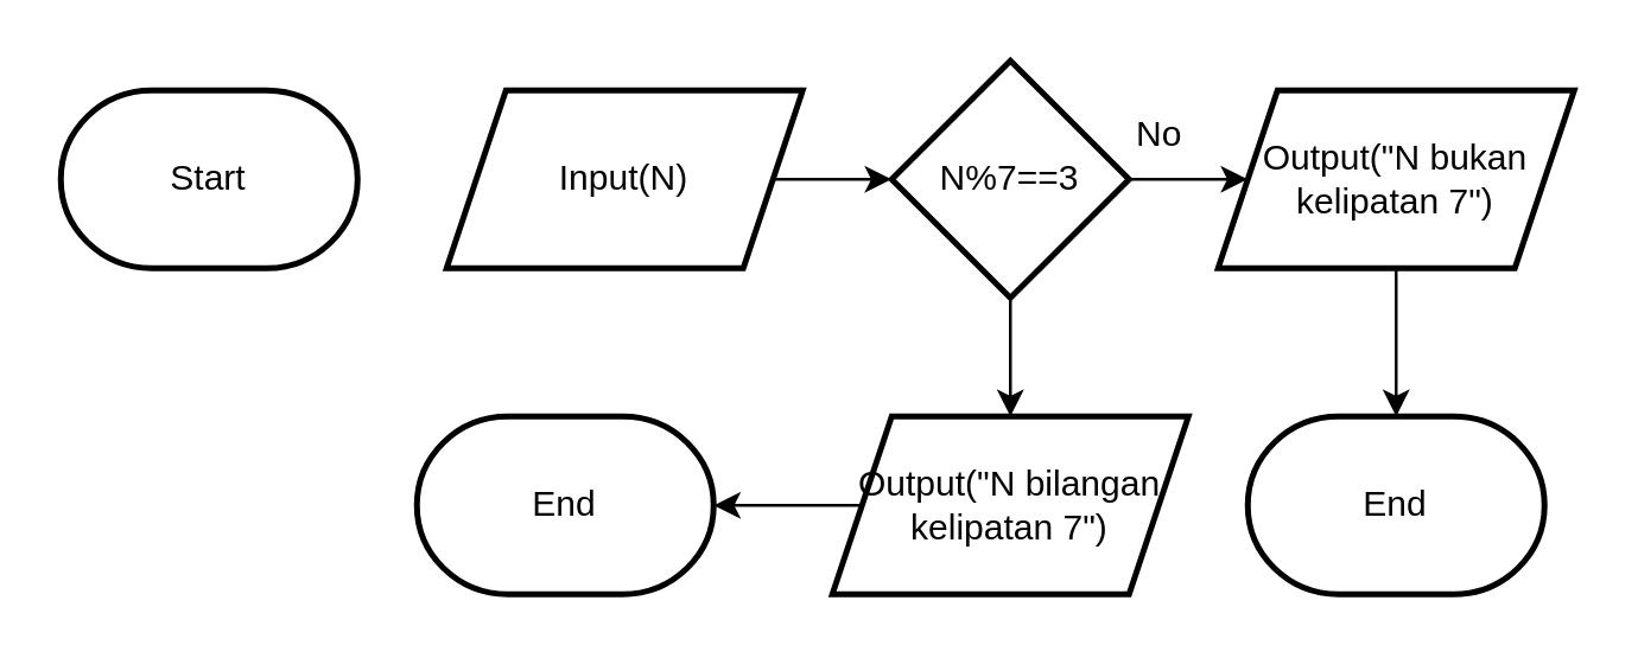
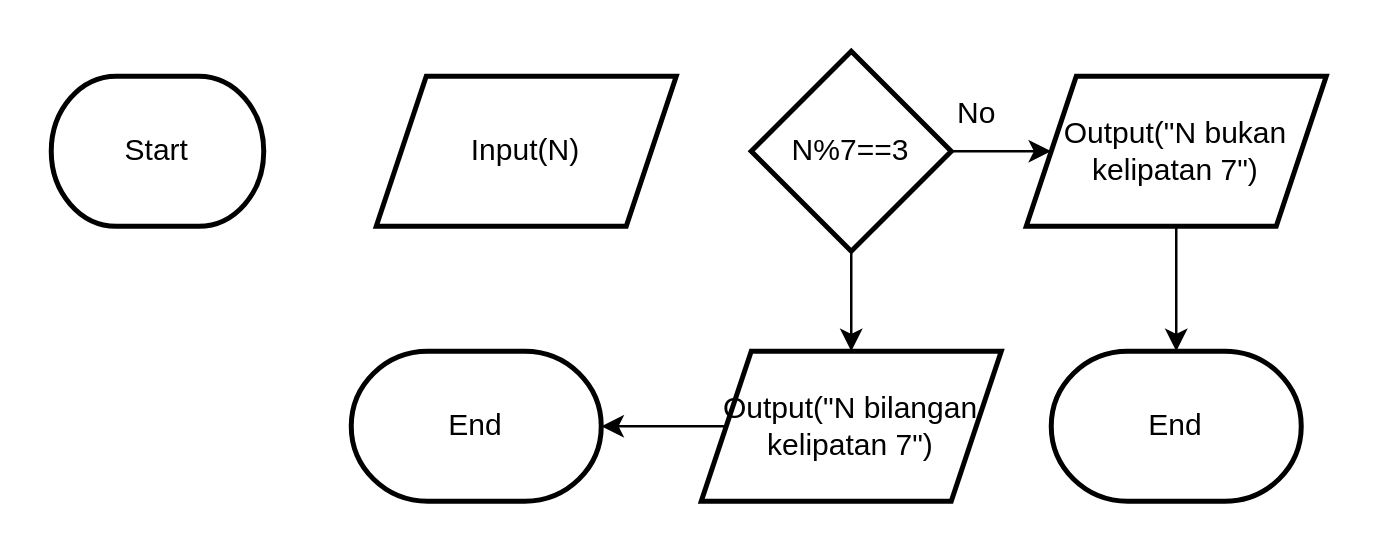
  <mxCell id="0" />
  <mxCell id="1" parent="0" />
- <mxCell id="2" value="Start" style="strokeWidth=2;html=1;shape=mxgraph.flowchart.terminator;whiteSpace=wrap;" vertex="1" parent="1"><mxGeometry x="20" y="30" width="100" height="60" as="geometry" /></mxCell>
- <mxCell id="3" value="" style="edgeStyle=orthogonalEdgeStyle;rounded=0;orthogonalLoop=1;jettySize=auto;html=1;" edge="1" parent="1" source="4" target="7"><mxGeometry relative="1" as="geometry" /></mxCell>
+ <mxCell id="2" value="Start" style="strokeWidth=2;html=1;shape=mxgraph.flowchart.terminator;whiteSpace=wrap;" vertex="1" parent="1"><mxGeometry x="20" y="30" width="85" height="60" as="geometry" /></mxCell>
  <mxCell id="4" value="Input(N)" style="shape=parallelogram;perimeter=parallelogramPerimeter;whiteSpace=wrap;html=1;fixedSize=1;strokeWidth=2;" vertex="1" parent="1"><mxGeometry x="150" y="30" width="120" height="60" as="geometry" /></mxCell>
  <mxCell id="5" style="edgeStyle=orthogonalEdgeStyle;rounded=0;orthogonalLoop=1;jettySize=auto;html=1;entryX=0;entryY=0.5;entryDx=0;entryDy=0;" edge="1" parent="1" source="7" target="9"><mxGeometry relative="1" as="geometry" /></mxCell>
  <mxCell id="6" value="" style="edgeStyle=orthogonalEdgeStyle;rounded=0;orthogonalLoop=1;jettySize=auto;html=1;" edge="1" parent="1" source="7" target="12"><mxGeometry relative="1" as="geometry" /></mxCell>
  <mxCell id="7" value="N%7==3" style="rhombus;whiteSpace=wrap;html=1;strokeWidth=2;" vertex="1" parent="1"><mxGeometry x="300" y="20" width="80" height="80" as="geometry" /></mxCell>
  <mxCell id="8" style="edgeStyle=orthogonalEdgeStyle;rounded=0;orthogonalLoop=1;jettySize=auto;html=1;entryX=0.5;entryY=0;entryDx=0;entryDy=0;entryPerimeter=0;" edge="1" parent="1" source="9" target="10"><mxGeometry relative="1" as="geometry" /></mxCell>
  <mxCell id="9" value="Output(&quot;N bukan kelipatan 7&quot;)" style="shape=parallelogram;perimeter=parallelogramPerimeter;whiteSpace=wrap;html=1;fixedSize=1;strokeWidth=2;" vertex="1" parent="1"><mxGeometry x="410" y="30" width="120" height="60" as="geometry" /></mxCell>
  <mxCell id="10" value="End" style="strokeWidth=2;html=1;shape=mxgraph.flowchart.terminator;whiteSpace=wrap;" vertex="1" parent="1"><mxGeometry x="420" y="140" width="100" height="60" as="geometry" /></mxCell>
  <mxCell id="11" style="edgeStyle=orthogonalEdgeStyle;rounded=0;orthogonalLoop=1;jettySize=auto;html=1;entryX=1;entryY=0.5;entryDx=0;entryDy=0;entryPerimeter=0;" edge="1" parent="1" source="12" target="13"><mxGeometry relative="1" as="geometry" /></mxCell>
  <mxCell id="12" value="Output(&quot;N bilangan kelipatan 7&quot;)" style="shape=parallelogram;perimeter=parallelogramPerimeter;whiteSpace=wrap;html=1;fixedSize=1;strokeWidth=2;" vertex="1" parent="1"><mxGeometry x="280" y="140" width="120" height="60" as="geometry" /></mxCell>
  <mxCell id="13" value="End" style="strokeWidth=2;html=1;shape=mxgraph.flowchart.terminator;whiteSpace=wrap;" vertex="1" parent="1"><mxGeometry x="140" y="140" width="100" height="60" as="geometry" /></mxCell>
  <mxCell id="14" value="No" style="text;html=1;align=center;verticalAlign=middle;resizable=0;points=[];autosize=1;strokeColor=none;fillColor=none;" vertex="1" parent="1"><mxGeometry x="370" y="30" width="40" height="30" as="geometry" /></mxCell>
